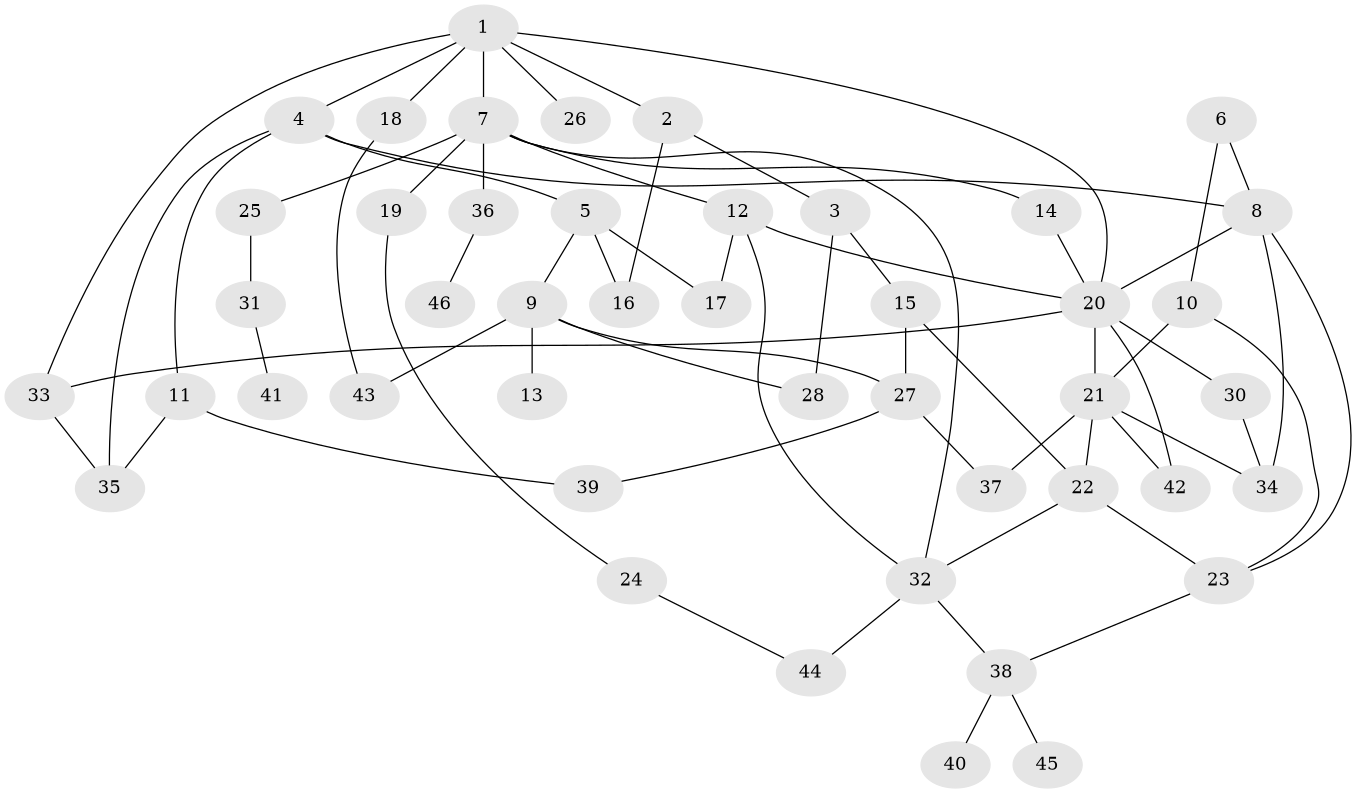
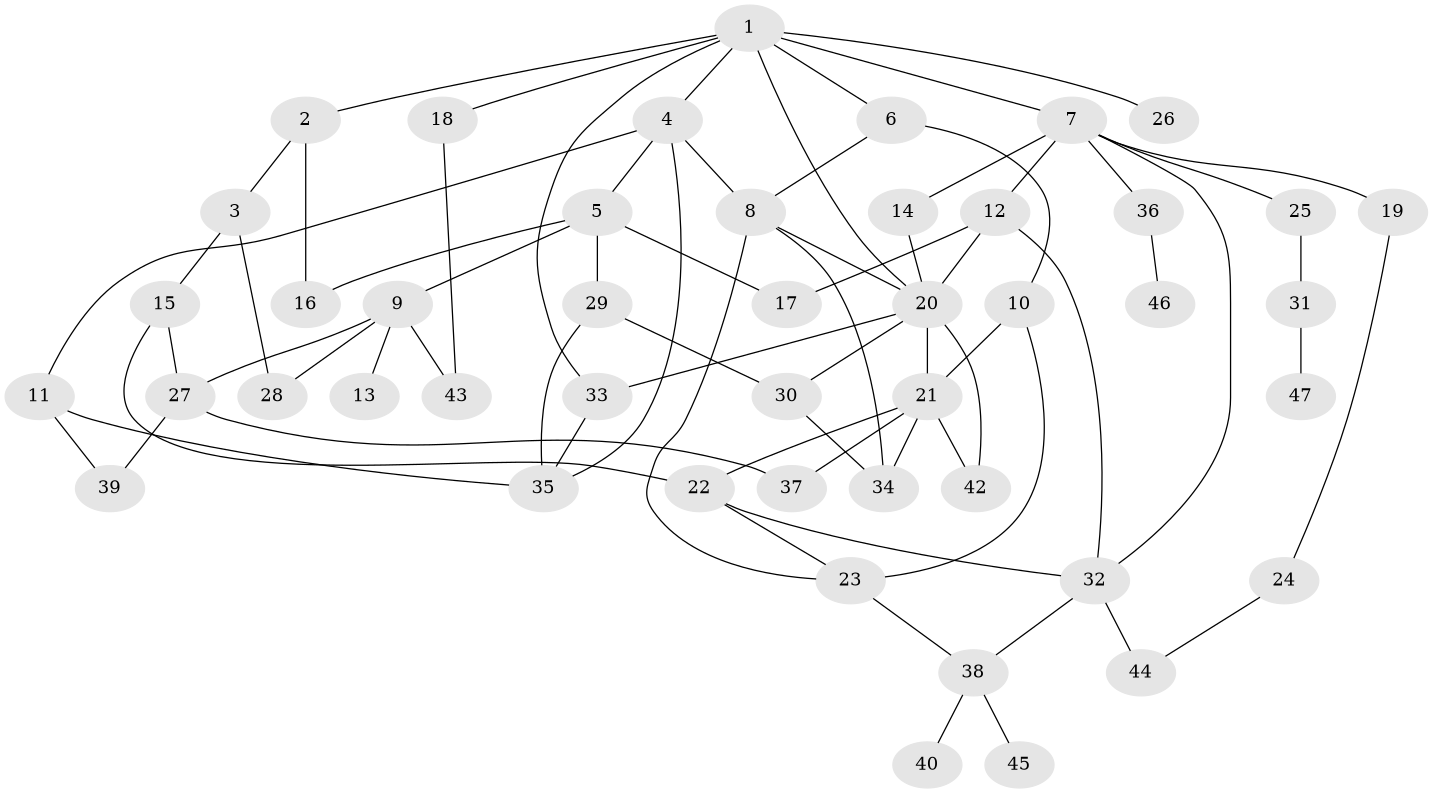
  graph {
    node [color=gray90 style=filled]
    edge [weight=1.0]
    1
    2
    4
    6
    7
    18
    20
    26
    33
    3
    16
    5
    8
    11
    35
    10
    12
    14
    19
    25
    32
    36
    43
    21
    30
    42
    15
    28
    27
    22
    9
    17
+   29
    23
    34
    39
    13
    24
    31
    38
    44
    46
    37
    40
    45
-   41
+   41 [label=47]
    1 -- 2
    1 -- 4
+   1 -- 6
    1 -- 7
    1 -- 18
    1 -- 20
    1 -- 26
    1 -- 33
    2 -- 3
    2 -- 16
    4 -- 5
    4 -- 8
    4 -- 11
    4 -- 35
    6 -- 8
    6 -- 10
    7 -- 12
    7 -- 14
    7 -- 19
    7 -- 25
    7 -- 32
    7 -- 36
    18 -- 43
    20 -- 33
    20 -- 21
    20 -- 30
    20 -- 42
    33 -- 35
    3 -- 15
    3 -- 28
    5 -- 16
    5 -- 9
    5 -- 17
+   5 -- 29
    8 -- 20
    8 -- 23
    8 -- 34
    11 -- 35
    11 -- 39
    10 -- 21 [weight=2.0]
    10 -- 23
    12 -- 20
    12 -- 32
    12 -- 17
    14 -- 20
    19 -- 24
    25 -- 31
    32 -- 38
    32 -- 44
    36 -- 46
    21 -- 42
    21 -- 22
    21 -- 34
    21 -- 37
    30 -- 34 [weight=2.0]
    15 -- 27
    15 -- 22
    27 -- 39
    27 -- 37
    22 -- 32
    22 -- 23
    9 -- 43
    9 -- 28
    9 -- 27
    9 -- 13
+   29 -- 35
+   29 -- 30
    23 -- 38
    24 -- 44
    31 -- 41
    38 -- 40
    38 -- 45
  }
